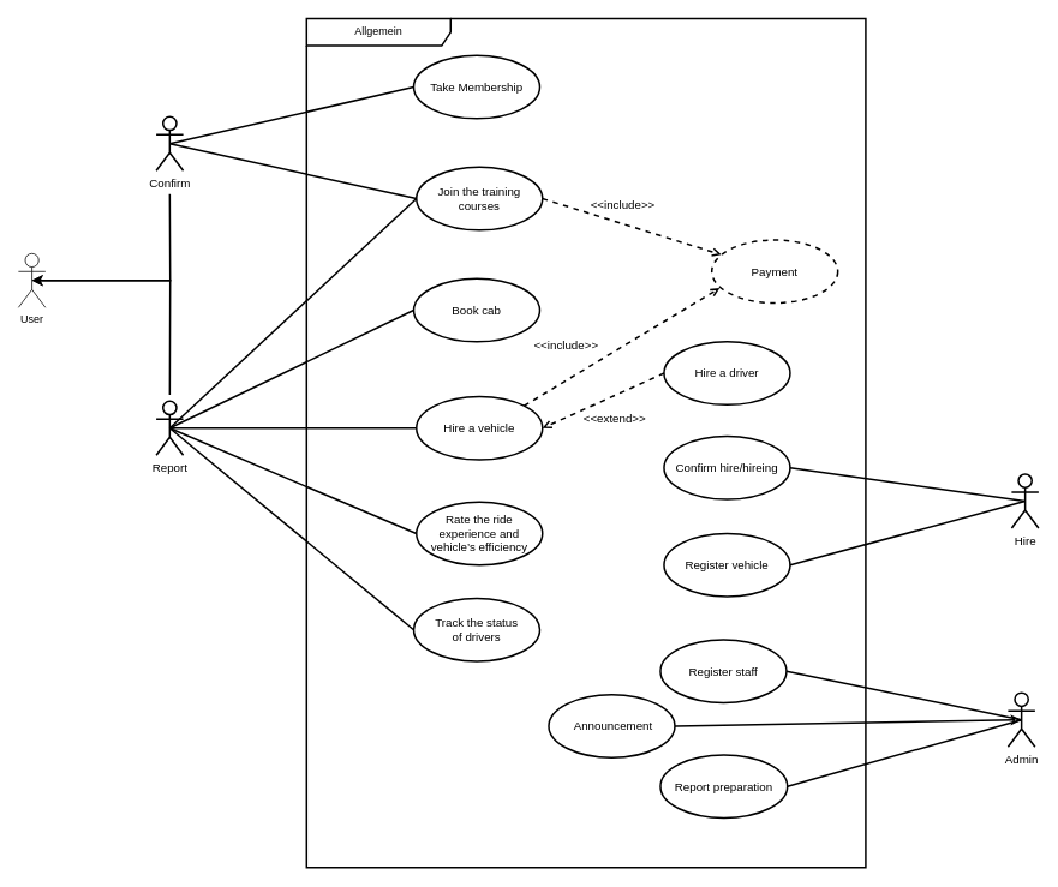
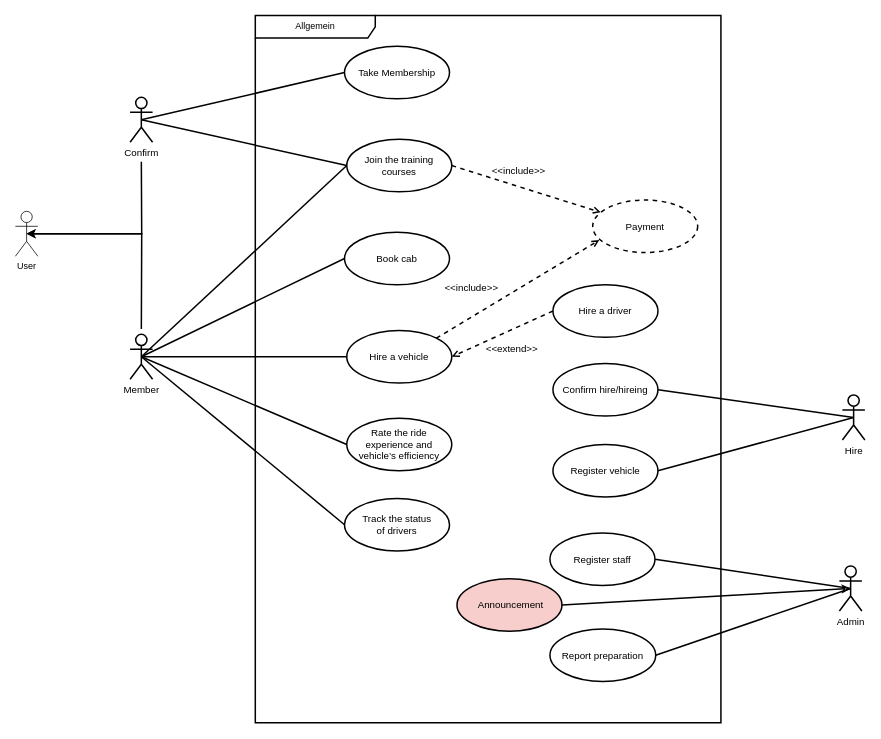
  <mxCell id="0" />
  <mxCell id="1" parent="0" />
  <mxCell id="2" style="rounded=0;orthogonalLoop=1;jettySize=auto;html=1;exitX=0.5;exitY=0.5;exitDx=0;exitDy=0;exitPerimeter=0;entryX=0;entryY=0.5;entryDx=0;entryDy=0;endArrow=none;endFill=0;strokeWidth=2;fontSize=13;strokeColor=default;fontColor=default;labelBackgroundColor=none;" parent="1" source="4" target="5" edge="1"><mxGeometry relative="1" as="geometry" /></mxCell>
  <mxCell id="3" style="rounded=0;orthogonalLoop=1;jettySize=auto;html=1;exitX=0.5;exitY=0.5;exitDx=0;exitDy=0;exitPerimeter=0;entryX=0;entryY=0.5;entryDx=0;entryDy=0;endArrow=none;endFill=0;strokeWidth=2;fontSize=13;strokeColor=default;fontColor=default;labelBackgroundColor=none;" parent="1" source="4" target="16" edge="1"><mxGeometry relative="1" as="geometry" /></mxCell>
  <mxCell id="4" value="Confirm" style="shape=umlActor;verticalLabelPosition=bottom;verticalAlign=top;html=1;strokeWidth=2;fontSize=13;strokeColor=default;fontColor=default;labelBackgroundColor=none;" parent="1" vertex="1"><mxGeometry x="173" y="129" width="30" height="60" as="geometry" /></mxCell>
  <mxCell id="5" value="Take Membership" style="ellipse;whiteSpace=wrap;html=1;strokeWidth=2;fontSize=13;strokeColor=default;fontColor=default;labelBackgroundColor=none;" parent="1" vertex="1"><mxGeometry x="459" y="61" width="140" height="70" as="geometry" /></mxCell>
  <mxCell id="6" style="rounded=0;orthogonalLoop=1;jettySize=auto;html=1;exitX=0;exitY=0.5;exitDx=0;exitDy=0;entryX=0.5;entryY=0.5;entryDx=0;entryDy=0;entryPerimeter=0;endArrow=none;endFill=0;strokeWidth=2;" parent="1" source="7" target="33" edge="1"><mxGeometry relative="1" as="geometry" /></mxCell>
  <mxCell id="7" value="Rate the ride &lt;br style=&quot;font-size: 13px;&quot;&gt;experience and vehicle’s efficiency" style="ellipse;whiteSpace=wrap;html=1;strokeWidth=2;fontSize=13;strokeColor=default;fontColor=default;labelBackgroundColor=none;" parent="1" vertex="1"><mxGeometry x="462" y="557" width="140" height="70" as="geometry" /></mxCell>
  <mxCell id="8" value="Report preparation" style="ellipse;whiteSpace=wrap;html=1;strokeWidth=2;fontSize=13;strokeColor=default;fontColor=default;labelBackgroundColor=none;" parent="1" vertex="1"><mxGeometry x="733" y="838" width="141" height="70" as="geometry" /></mxCell>
  <mxCell id="9" style="rounded=0;orthogonalLoop=1;jettySize=auto;html=1;exitX=0;exitY=0.5;exitDx=0;exitDy=0;entryX=0.5;entryY=0.5;entryDx=0;entryDy=0;entryPerimeter=0;endArrow=none;endFill=0;strokeWidth=2;" parent="1" source="10" target="33" edge="1"><mxGeometry relative="1" as="geometry"><mxPoint x="246.143" y="514.857" as="targetPoint" /></mxGeometry></mxCell>
  <mxCell id="10" value="Hire a vehicle" style="ellipse;whiteSpace=wrap;html=1;strokeWidth=2;fontSize=13;strokeColor=default;fontColor=default;labelBackgroundColor=none;" parent="1" vertex="1"><mxGeometry x="462" y="440" width="140" height="70" as="geometry" /></mxCell>
  <mxCell id="11" value="Register staff" style="ellipse;whiteSpace=wrap;html=1;strokeWidth=2;fontSize=13;strokeColor=default;fontColor=default;labelBackgroundColor=none;" parent="1" vertex="1"><mxGeometry x="733" y="710" width="140" height="70" as="geometry" /></mxCell>
  <mxCell id="12" style="rounded=0;orthogonalLoop=1;jettySize=auto;html=1;exitX=0;exitY=0.5;exitDx=0;exitDy=0;entryX=0.5;entryY=0.5;entryDx=0;entryDy=0;entryPerimeter=0;endArrow=none;endFill=0;strokeWidth=2;" parent="1" source="13" target="33" edge="1"><mxGeometry relative="1" as="geometry" /></mxCell>
  <mxCell id="13" value="Book cab" style="ellipse;whiteSpace=wrap;html=1;strokeWidth=2;fontSize=13;strokeColor=default;fontColor=default;labelBackgroundColor=none;" parent="1" vertex="1"><mxGeometry x="459" y="309" width="140" height="70" as="geometry" /></mxCell>
  <mxCell id="14" style="rounded=0;orthogonalLoop=1;jettySize=auto;html=1;exitX=0;exitY=0.5;exitDx=0;exitDy=0;entryX=0.5;entryY=0.5;entryDx=0;entryDy=0;entryPerimeter=0;endArrow=none;endFill=0;strokeWidth=2;" parent="1" source="15" target="33" edge="1"><mxGeometry relative="1" as="geometry"><mxPoint x="263.286" y="689.714" as="targetPoint" /></mxGeometry></mxCell>
  <mxCell id="15" value="Track the status &lt;br style=&quot;font-size: 13px;&quot;&gt;of drivers" style="ellipse;whiteSpace=wrap;html=1;strokeWidth=2;fontSize=13;strokeColor=default;fontColor=default;labelBackgroundColor=none;" parent="1" vertex="1"><mxGeometry x="459" y="664" width="140" height="70" as="geometry" /></mxCell>
  <mxCell id="16" value="Join the training courses" style="ellipse;whiteSpace=wrap;html=1;strokeWidth=2;fontSize=13;strokeColor=default;fontColor=default;labelBackgroundColor=none;" parent="1" vertex="1"><mxGeometry x="462" y="185" width="140" height="70" as="geometry" /></mxCell>
  <mxCell id="17" value="Register vehicle" style="ellipse;whiteSpace=wrap;html=1;strokeWidth=2;fontSize=13;strokeColor=default;fontColor=default;labelBackgroundColor=none;" parent="1" vertex="1"><mxGeometry x="737" y="592" width="140" height="70" as="geometry" /></mxCell>
  <mxCell id="18" value="Hire a driver" style="ellipse;whiteSpace=wrap;html=1;strokeWidth=2;fontSize=13;strokeColor=default;fontColor=default;labelBackgroundColor=none;" parent="1" vertex="1"><mxGeometry x="737" y="379" width="140" height="70" as="geometry" /></mxCell>
  <mxCell id="19" value="Confirm hire/hireing" style="ellipse;whiteSpace=wrap;html=1;strokeWidth=2;fontSize=13;strokeColor=default;fontColor=default;labelBackgroundColor=none;" parent="1" vertex="1"><mxGeometry x="737" y="484" width="140" height="70" as="geometry" /></mxCell>
  <mxCell id="20" value="&amp;lt;&amp;lt;include&amp;gt;&amp;gt;" style="html=1;verticalAlign=bottom;labelBackgroundColor=none;endArrow=open;endFill=0;dashed=1;rounded=0;exitX=1;exitY=0.5;exitDx=0;exitDy=0;strokeWidth=2;fontSize=13;strokeColor=default;fontColor=default;" parent="1" source="16" target="30" edge="1"><mxGeometry x="-0.14" y="9" width="160" relative="1" as="geometry"><mxPoint x="647" y="457" as="sourcePoint" /><mxPoint x="807" y="457" as="targetPoint" /><mxPoint as="offset" /></mxGeometry></mxCell>
  <mxCell id="21" value="&amp;lt;&amp;lt;include&amp;gt;&amp;gt;" style="html=1;verticalAlign=bottom;labelBackgroundColor=none;endArrow=open;endFill=0;dashed=1;rounded=0;entryX=0.063;entryY=0.763;entryDx=0;entryDy=0;exitX=1;exitY=0;exitDx=0;exitDy=0;entryPerimeter=0;strokeWidth=2;fontSize=13;strokeColor=default;fontColor=default;" parent="1" source="10" target="30" edge="1"><mxGeometry x="-0.459" y="25" width="160" relative="1" as="geometry"><mxPoint x="659" y="354" as="sourcePoint" /><mxPoint x="814" y="479" as="targetPoint" /><mxPoint y="1" as="offset" /></mxGeometry></mxCell>
  <mxCell id="22" style="rounded=0;orthogonalLoop=1;jettySize=auto;html=1;exitX=0.5;exitY=0.5;exitDx=0;exitDy=0;exitPerimeter=0;entryX=1;entryY=0.5;entryDx=0;entryDy=0;endArrow=none;endFill=0;strokeWidth=2;fontSize=13;strokeColor=default;fontColor=default;labelBackgroundColor=none;" parent="1" source="24" target="19" edge="1"><mxGeometry relative="1" as="geometry" /></mxCell>
  <mxCell id="23" style="rounded=0;orthogonalLoop=1;jettySize=auto;html=1;exitX=0.5;exitY=0.5;exitDx=0;exitDy=0;exitPerimeter=0;entryX=1;entryY=0.5;entryDx=0;entryDy=0;endArrow=none;endFill=0;strokeWidth=2;fontSize=13;strokeColor=default;fontColor=default;labelBackgroundColor=none;" parent="1" source="24" target="17" edge="1"><mxGeometry relative="1" as="geometry" /></mxCell>
  <mxCell id="24" value="Hire" style="shape=umlActor;verticalLabelPosition=bottom;verticalAlign=top;html=1;strokeWidth=2;fontSize=13;strokeColor=default;fontColor=default;labelBackgroundColor=none;" parent="1" vertex="1"><mxGeometry x="1123" y="526" width="30" height="60" as="geometry" /></mxCell>
  <mxCell id="25" style="rounded=0;orthogonalLoop=1;jettySize=auto;html=1;exitX=0.5;exitY=0.5;exitDx=0;exitDy=0;exitPerimeter=0;entryX=1;entryY=0.5;entryDx=0;entryDy=0;endArrow=none;endFill=0;strokeWidth=2;fontSize=13;strokeColor=default;fontColor=default;labelBackgroundColor=none;" parent="1" source="27" target="11" edge="1"><mxGeometry relative="1" as="geometry" /></mxCell>
  <mxCell id="26" style="rounded=0;orthogonalLoop=1;jettySize=auto;html=1;exitX=0.5;exitY=0.5;exitDx=0;exitDy=0;exitPerimeter=0;entryX=1;entryY=0.5;entryDx=0;entryDy=0;endArrow=none;endFill=0;strokeWidth=2;fontSize=13;strokeColor=default;fontColor=default;labelBackgroundColor=none;" parent="1" source="27" target="8" edge="1"><mxGeometry relative="1" as="geometry" /></mxCell>
- <mxCell id="27" value="Admin" style="shape=umlActor;verticalLabelPosition=bottom;verticalAlign=top;html=1;strokeWidth=2;fontSize=13;strokeColor=default;fontColor=default;labelBackgroundColor=none;" parent="1" vertex="1"><mxGeometry x="1119" y="769" width="30" height="60" as="geometry" /></mxCell>
+ <mxCell id="27" value="Admin" style="shape=umlActor;verticalLabelPosition=bottom;verticalAlign=top;html=1;strokeWidth=2;fontSize=13;strokeColor=default;fontColor=default;labelBackgroundColor=none;" parent="1" vertex="1"><mxGeometry x="1119" y="754" width="30" height="60" as="geometry" /></mxCell>
  <mxCell id="28" value="Allgemein" style="shape=umlFrame;whiteSpace=wrap;html=1;pointerEvents=0;recursiveResize=0;container=1;collapsible=0;width=160;strokeColor=default;fontColor=default;labelBackgroundColor=none;strokeWidth=2;" parent="1" vertex="1"><mxGeometry x="340" y="20" width="621" height="943" as="geometry" /></mxCell>
- <mxCell id="29" value="&amp;nbsp;Announcement" style="ellipse;whiteSpace=wrap;html=1;strokeWidth=2;fontSize=13;strokeColor=default;fontColor=default;labelBackgroundColor=none;" parent="28" vertex="1"><mxGeometry x="269" y="751" width="140" height="70" as="geometry" /></mxCell>
+ <mxCell id="29" value="&amp;nbsp;Announcement" style="ellipse;whiteSpace=wrap;html=1;strokeWidth=2;fontSize=13;strokeColor=default;fontColor=default;labelBackgroundColor=none;fillColor=#f8cecc;" parent="28" vertex="1"><mxGeometry x="269" y="751" width="140" height="70" as="geometry" /></mxCell>
  <mxCell id="30" value="Payment" style="ellipse;whiteSpace=wrap;html=1;strokeWidth=2;fontSize=13;strokeColor=default;fontColor=default;labelBackgroundColor=none;dashed=1;" parent="28" vertex="1"><mxGeometry x="450" y="246" width="140" height="70" as="geometry" /></mxCell>
  <mxCell id="31" value="&amp;lt;&amp;lt;extend&amp;gt;&amp;gt;" style="html=1;verticalAlign=bottom;labelBackgroundColor=none;endArrow=open;endFill=0;dashed=1;rounded=0;entryX=1;entryY=0.5;entryDx=0;entryDy=0;exitX=0;exitY=0.5;exitDx=0;exitDy=0;strokeWidth=2;fontSize=13;strokeColor=default;fontColor=default;" parent="1" source="18" target="10" edge="1"><mxGeometry x="0.016" y="33" width="160" relative="1" as="geometry"><mxPoint x="767" y="255" as="sourcePoint" /><mxPoint x="609" y="106" as="targetPoint" /><mxPoint as="offset" /></mxGeometry></mxCell>
  <mxCell id="32" style="rounded=0;orthogonalLoop=1;jettySize=auto;html=1;exitX=0.5;exitY=0.5;exitDx=0;exitDy=0;exitPerimeter=0;entryX=0;entryY=0.5;entryDx=0;entryDy=0;strokeWidth=2;endArrow=none;endFill=0;" parent="1" source="33" target="16" edge="1"><mxGeometry relative="1" as="geometry" /></mxCell>
- <mxCell id="33" value="Report" style="shape=umlActor;verticalLabelPosition=bottom;verticalAlign=top;html=1;strokeWidth=2;fontSize=13;strokeColor=default;fontColor=default;labelBackgroundColor=none;" parent="1" vertex="1"><mxGeometry x="173" y="445" width="30" height="60" as="geometry" /></mxCell>
+ <mxCell id="33" value="Member" style="shape=umlActor;verticalLabelPosition=bottom;verticalAlign=top;html=1;strokeWidth=2;fontSize=13;strokeColor=default;fontColor=default;labelBackgroundColor=none;" parent="1" vertex="1"><mxGeometry x="173" y="445" width="30" height="60" as="geometry" /></mxCell>
  <mxCell id="34" style="rounded=0;orthogonalLoop=1;jettySize=auto;html=1;exitX=1;exitY=0.5;exitDx=0;exitDy=0;entryX=0.5;entryY=0.5;entryDx=0;entryDy=0;entryPerimeter=0;endArrow=classic;endFill=0;strokeWidth=2;" parent="1" source="29" target="27" edge="1"><mxGeometry relative="1" as="geometry" /></mxCell>
  <mxCell id="35" style="edgeStyle=orthogonalEdgeStyle;rounded=0;orthogonalLoop=1;jettySize=auto;html=1;exitX=0.5;exitY=0.5;exitDx=0;exitDy=0;exitPerimeter=0;startArrow=classic;startFill=1;endArrow=none;endFill=0;strokeWidth=2;" parent="1" source="37" edge="1"><mxGeometry relative="1" as="geometry"><mxPoint x="188" y="438" as="targetPoint" /></mxGeometry></mxCell>
  <mxCell id="36" style="edgeStyle=orthogonalEdgeStyle;rounded=0;orthogonalLoop=1;jettySize=auto;html=1;exitX=0.5;exitY=0.5;exitDx=0;exitDy=0;exitPerimeter=0;startArrow=classic;startFill=1;endArrow=none;endFill=0;strokeWidth=2;" parent="1" source="37" edge="1"><mxGeometry relative="1" as="geometry"><mxPoint x="188" y="215" as="targetPoint" /><mxPoint x="-29" y="296" as="sourcePoint" /></mxGeometry></mxCell>
  <mxCell id="37" value="User" style="shape=umlActor;verticalLabelPosition=bottom;verticalAlign=top;html=1;outlineConnect=0;" parent="1" vertex="1"><mxGeometry x="20" y="281" width="30" height="60" as="geometry" /></mxCell>
